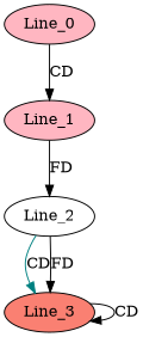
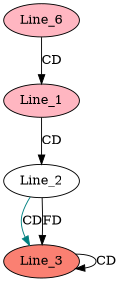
  digraph {
    node [fillcolor=lightpink style=filled]
    edge [color=black]
-   Line_0
+   Line_0 [label=Line_6]
    Line_1
    Line_2 [fillcolor=white]
    Line_3 [fillcolor=salmon]
    Line_0 -> Line_1 [label=CD]
-   Line_1 -> Line_2 [label=FD]
+   Line_1 -> Line_2 [label=CD]
    Line_2 -> Line_3 [color=teal label=CD]
    Line_2 -> Line_3 [label=FD]
    Line_3 -> Line_3 [label=CD]
  }
